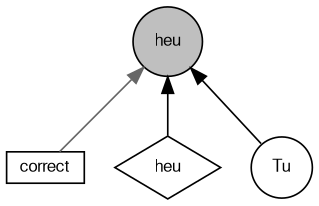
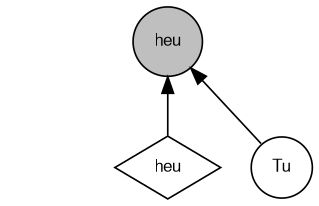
  digraph {
    rankdir=TB
    node [color=black fontname=FreeSans fontsize=10 shape=circle]
    edge [color=black dir=back fontname=FreeSans fontsize=10 labelfontname=FreeSans labelfontsize=10 style=solid]
    n1 [fillcolor=grey75 fontcolor=black height=0.2 label=heu style=filled width=0.4]
-   n2 [height=0.2 label=correct shape=box width=0.4]
    n3 [height=0.2 label=heu shape=diamond width=0.4]
    n4 [height=0.2 label=Tu width=0.4]
-   n1 -> n2 [color=gray40]
    n1 -> n3
    n1 -> n4
  }
